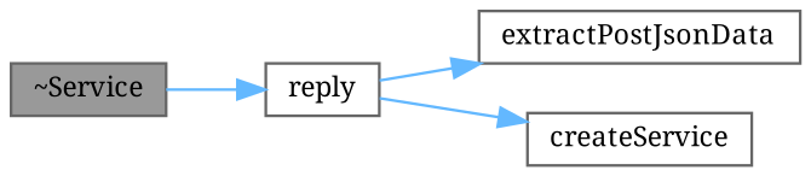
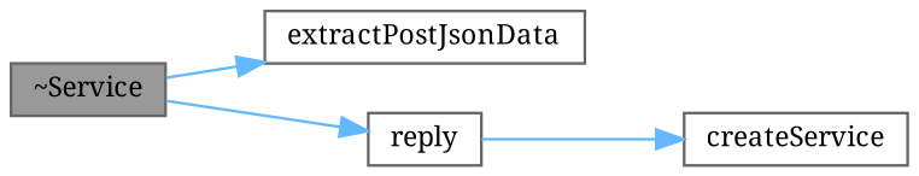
  digraph {
    fontname="Noto Serif"
    rankdir=LR
    node [color=grey40 fillcolor=white fontname="Noto Serif" fontsize=10 shape=box style=filled]
    edge [color=steelblue1 fontname="Noto Serif" fontsize=10 labelfontname=Helvetica labelfontsize=10 style=solid]
    n1 [color=gray40 fillcolor=grey60 fontcolor=black height=0.2 label="~Service" width=0.4]
    n2 [height=0.2 label=extractPostJsonData width=0.4]
    n3 [height=0.2 label=reply width=0.4]
    n4 [height=0.2 label=createService width=0.4]
-   n3 -> n2
+   n1 -> n2
    n1 -> n3
    n3 -> n4
  }
